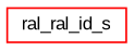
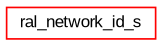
  digraph {
    rankdir=LR
    fontname="Liberation Sans"
-   n1 [color=red fillcolor=white fontname="Liberation Sans" fontsize=10 height=0.2 label=ral_ral_id_s shape=record style=filled width=0.4]
+   n1 [color=red fillcolor=white fontname="Liberation Sans" fontsize=10 height=0.2 label=ral_network_id_s shape=record style=filled width=0.4]
  }
